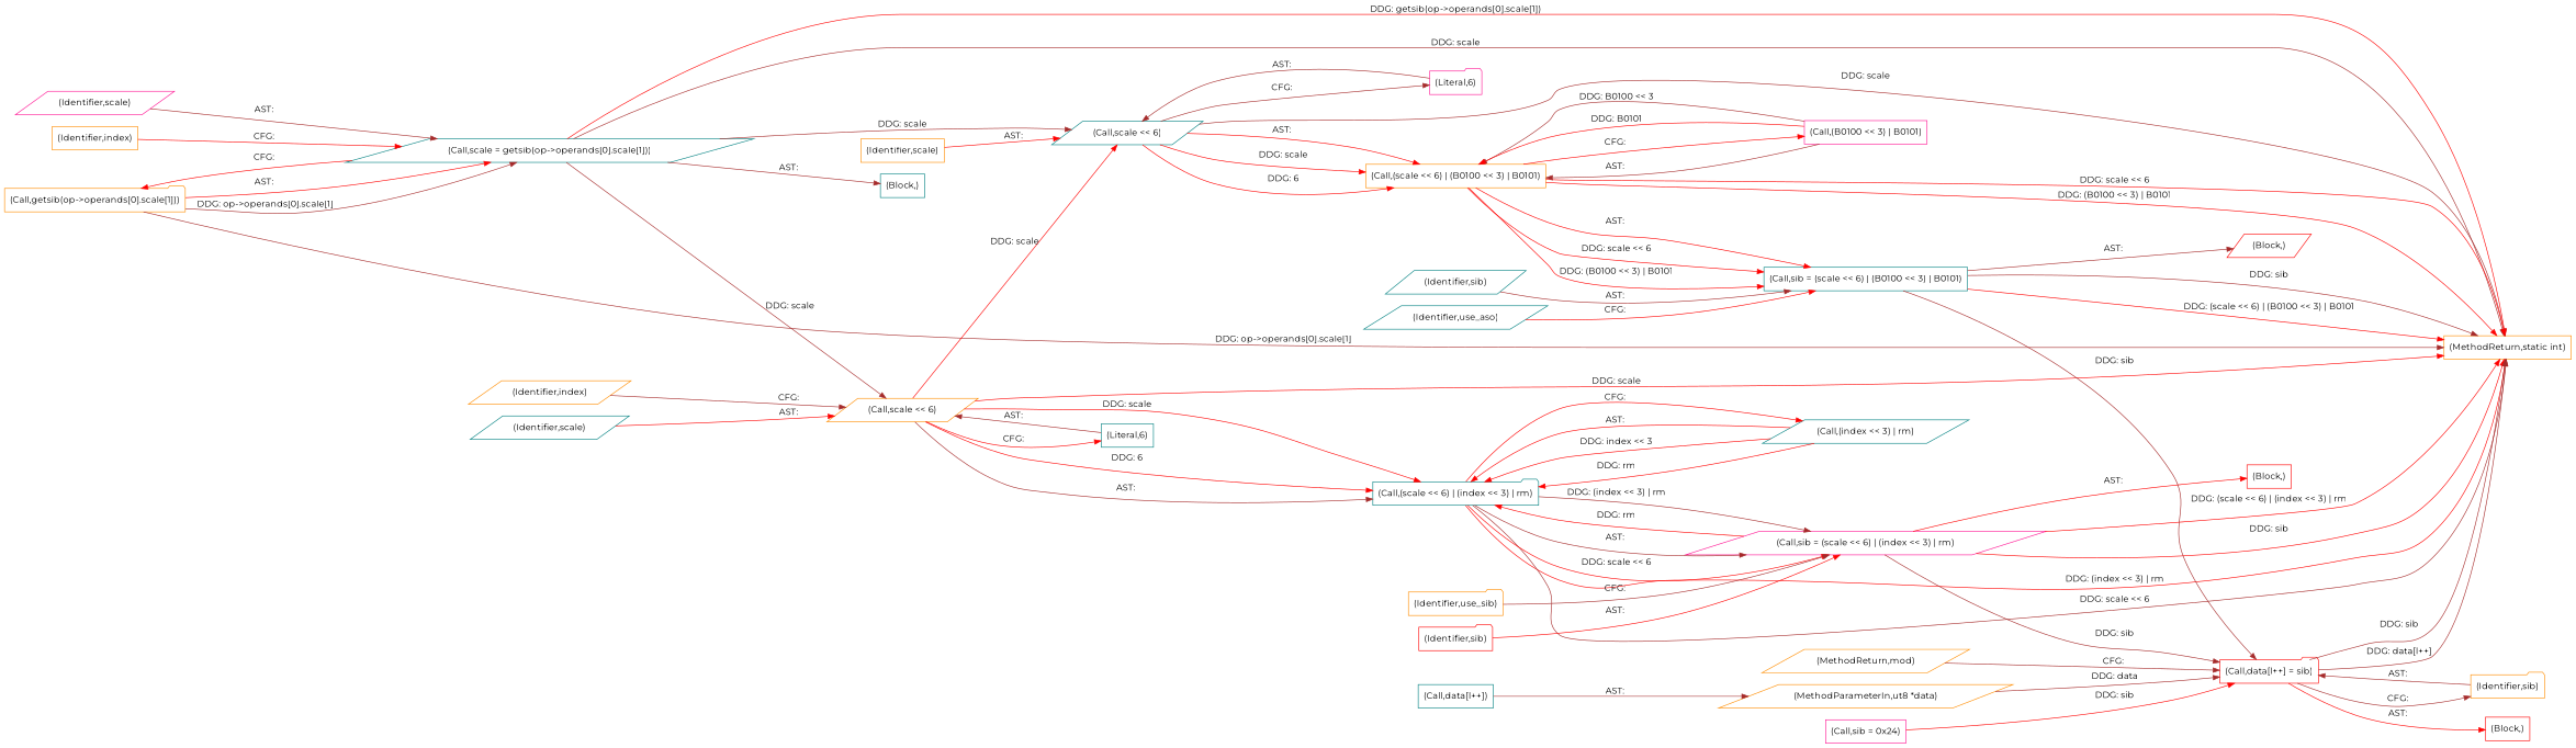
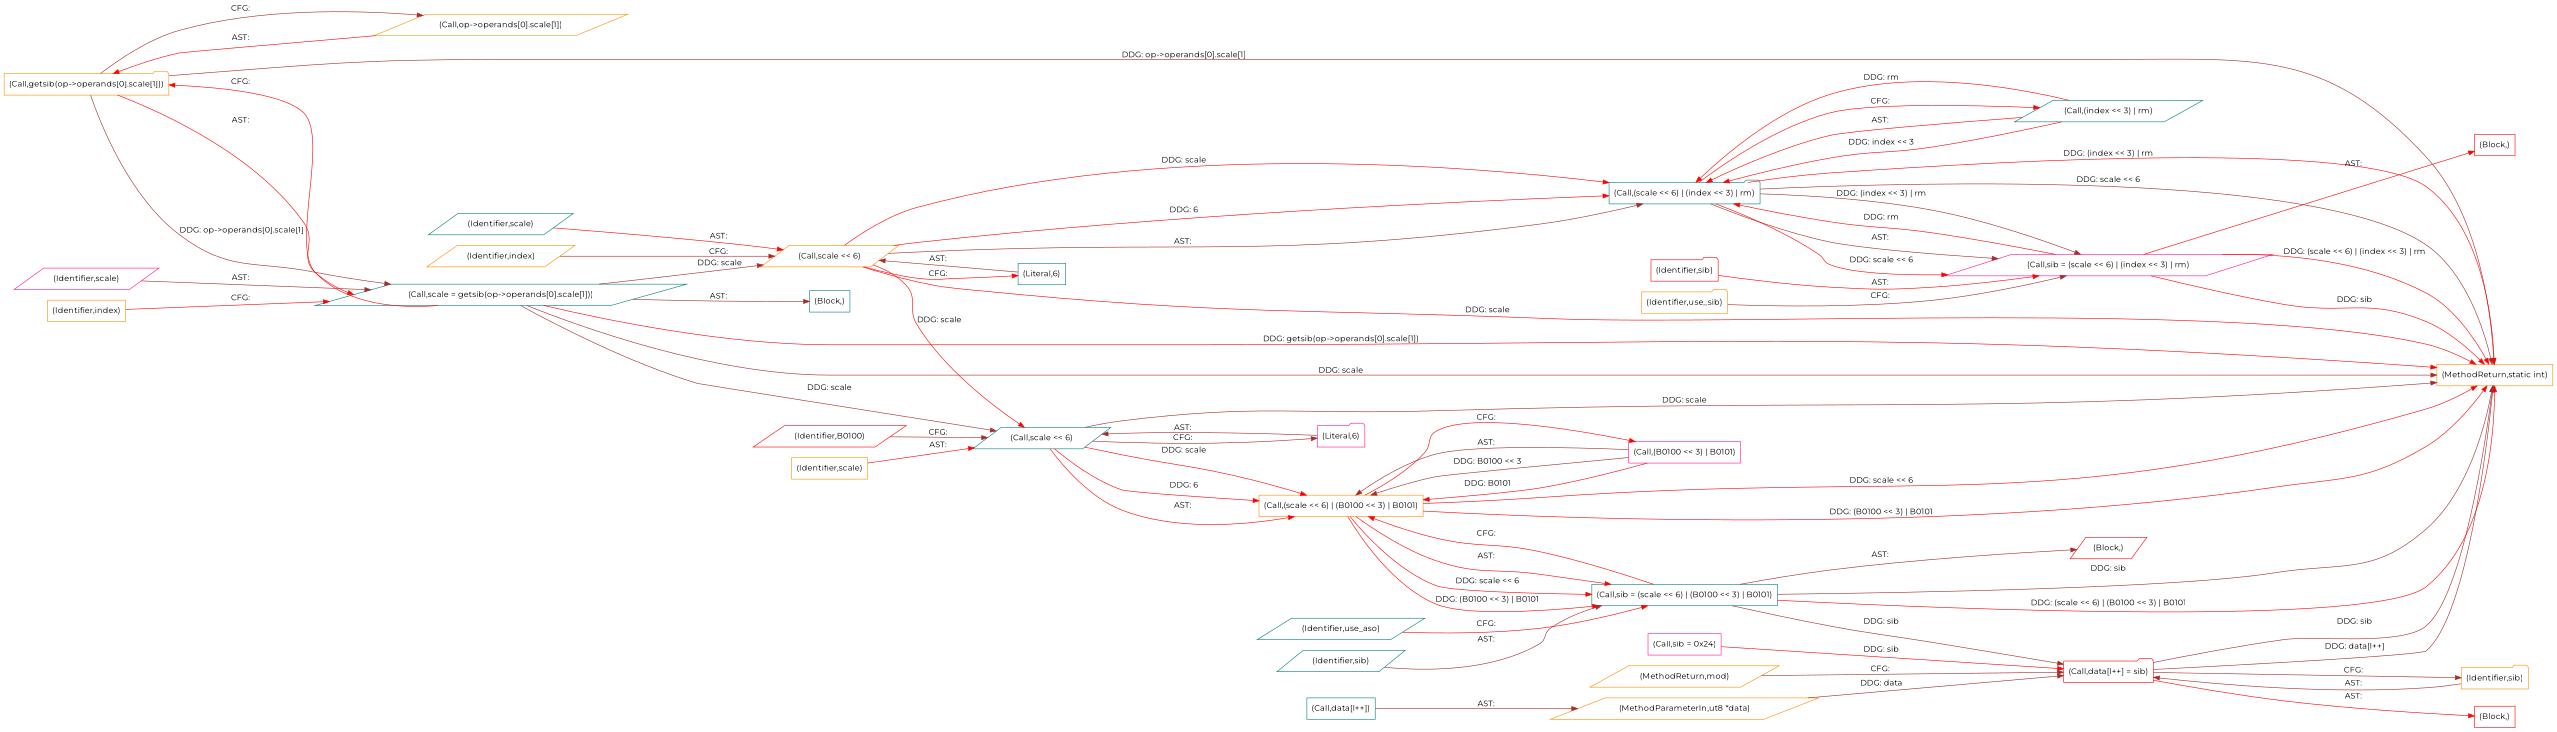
  digraph {
    fontname=Montserrat
    rankdir=LR
    node [color=darkorange fontname=Montserrat shape=parallelogram]
    edge [color=red fontname=Montserrat]
    n1 [label="(Call,getsib(op->operands[0].scale[1]))" shape=folder]
    n2 [color=teal label="(Call,scale = getsib(op->operands[0].scale[1]))"]
    n3 [label="(MethodReturn,static int)" shape=box]
+   n4 [label="(Call,op->operands[0].scale[1])"]
    n5 [label="(Call,scale << 6)"]
    n6 [color=teal label="(Call,scale << 6)"]
    n7 [color=teal label="(Block,)" shape=box]
    n8 [color=teal label="(Call,(scale << 6) | (index << 3) | rm)" shape=folder]
    n9 [color=teal label="(Literal,6)" shape=box]
    n10 [label="(Call,(scale << 6) | (B0100 << 3) | B0101)" shape=box]
    n11 [color=deeppink label="(Literal,6)" shape=folder]
    n12 [color=deeppink label="(Call,sib = (scale << 6) | (index << 3) | rm)"]
    n13 [color=teal label="(Call,(index << 3) | rm)"]
    n14 [color=red label="(Call,data[l++] = sib)" shape=folder]
    n15 [color=red label="(Block,)" shape=box]
    n16 [label="(Identifier,sib)" shape=folder]
    n17 [color=red label="(Block,)" shape=box]
    n18 [color=teal label="(Call,sib = (scale << 6) | (B0100 << 3) | B0101)" shape=box]
    n19 [color=deeppink label="(Call,(B0100 << 3) | B0101)" shape=box]
    n20 [color=red label="(Block,)"]
    n21 [color=red label="(Identifier,sib)" shape=folder]
+   n22 [color=red label="(Identifier,B0100)"]
    n23 [color=teal label="(Identifier,sib)"]
    n24 [label="(MethodParameterIn,ut8 *data)"]
    n25 [label="(Identifier,scale)" shape=box]
    n26 [color=deeppink label="(Call,sib = 0x24)" shape=box]
    n27 [color=teal label="(Call,data[l++])" shape=box]
    n28 [color=deeppink label="(Identifier,scale)"]
    n29 [label="(Identifier,index)"]
    n30 [label="(Identifier,use_sib)" shape=folder]
    n31 [color=teal label="(Identifier,scale)"]
    n32 [color=teal label="(Identifier,use_aso)"]
    n33 [label="(MethodReturn,mod)"]
    n34 [label="(Identifier,index)" shape=box]
    n1 -> n2 [label="AST: "]
    n1 -> n2 [color=brown label="DDG: op->operands[0].scale[1]"]
    n1 -> n3 [color=brown label="DDG: op->operands[0].scale[1]"]
+   n1 -> n4 [color=brown label="CFG: "]
    n2 -> n1 [label="CFG: "]
    n2 -> n3 [color=brown label="DDG: scale"]
    n2 -> n3 [label="DDG: getsib(op->operands[0].scale[1])"]
    n2 -> n5 [color=brown label="DDG: scale"]
    n2 -> n6 [color=brown label="DDG: scale"]
    n2 -> n7 [color=brown label="AST: "]
+   n4 -> n1 [label="AST: "]
    n5 -> n3 [label="DDG: scale"]
    n5 -> n6 [label="DDG: scale"]
    n5 -> n8 [color=brown label="AST: "]
    n5 -> n8 [label="DDG: scale"]
    n5 -> n8 [label="DDG: 6"]
    n5 -> n9 [label="CFG: "]
    n6 -> n3 [color=brown label="DDG: scale"]
    n6 -> n10 [label="AST: "]
    n6 -> n10 [label="DDG: scale"]
    n6 -> n10 [label="DDG: 6"]
    n6 -> n11 [color=brown label="CFG: "]
    n8 -> n3 [label="DDG: (index << 3) | rm"]
    n8 -> n3 [color=brown label="DDG: scale << 6"]
    n8 -> n12 [color=brown label="AST: "]
    n8 -> n12 [label="DDG: scale << 6"]
    n8 -> n12 [color=brown label="DDG: (index << 3) | rm"]
    n8 -> n13 [label="CFG: "]
    n9 -> n5 [color=brown label="AST: "]
    n10 -> n3 [label="DDG: scale << 6"]
    n10 -> n3 [label="DDG: (B0100 << 3) | B0101"]
    n10 -> n18 [label="AST: "]
    n10 -> n18 [label="DDG: scale << 6"]
    n10 -> n18 [label="DDG: (B0100 << 3) | B0101"]
    n10 -> n19 [label="CFG: "]
    n11 -> n6 [color=brown label="AST: "]
    n12 -> n3 [label="DDG: (scale << 6) | (index << 3) | rm"]
    n12 -> n3 [label="DDG: sib"]
    n12 -> n8 [label="DDG: rm"]
-   n12 -> n14 [color=brown label="DDG: sib"]
    n12 -> n15 [label="AST: "]
    n13 -> n8 [label="AST: "]
    n13 -> n8 [label="DDG: index << 3"]
    n13 -> n8 [label="DDG: rm"]
    n14 -> n3 [color=brown label="DDG: sib"]
    n14 -> n3 [color=brown label="DDG: data[l++]"]
    n14 -> n16 [color=brown label="CFG: "]
    n14 -> n17 [label="AST: "]
    n16 -> n14 [color=brown label="AST: "]
    n18 -> n3 [label="DDG: (scale << 6) | (B0100 << 3) | B0101"]
    n18 -> n3 [color=brown label="DDG: sib"]
+   n18 -> n10 [label="CFG: "]
    n18 -> n14 [color=brown label="DDG: sib"]
    n18 -> n20 [color=brown label="AST: "]
    n19 -> n10 [color=brown label="AST: "]
    n19 -> n10 [color=brown label="DDG: B0100 << 3"]
    n19 -> n10 [label="DDG: B0101"]
    n21 -> n12 [label="AST: "]
+   n22 -> n6 [color=brown label="CFG: "]
    n23 -> n18 [color=brown label="AST: "]
    n24 -> n14 [color=brown label="DDG: data"]
    n25 -> n6 [label="AST: "]
    n26 -> n14 [label="DDG: sib"]
    n27 -> n24 [color=brown label="AST: "]
    n28 -> n2 [color=brown label="AST: "]
    n29 -> n5 [color=brown label="CFG: "]
    n30 -> n12 [color=brown label="CFG: "]
    n31 -> n5 [label="AST: "]
    n32 -> n18 [label="CFG: "]
    n33 -> n14 [color=brown label="CFG: "]
    n34 -> n2 [label="CFG: "]
  }
